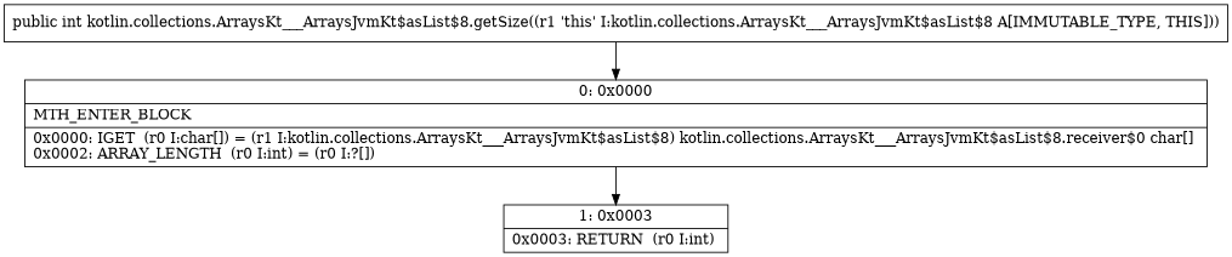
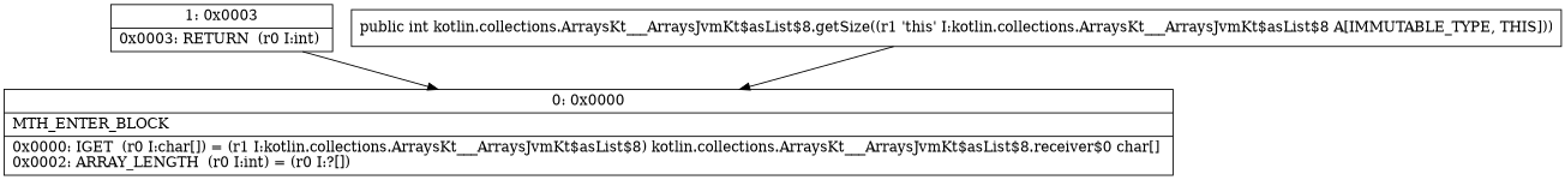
  digraph {
    node [shape=record]
    n1 [label="{0\:\ 0x0000|MTH_ENTER_BLOCK\l|0x0000: IGET  (r0 I:char[]) = (r1 I:kotlin.collections.ArraysKt___ArraysJvmKt$asList$8) kotlin.collections.ArraysKt___ArraysJvmKt$asList$8.receiver$0 char[] \l0x0002: ARRAY_LENGTH  (r0 I:int) = (r0 I:?[]) \l}"]
    n2 [label="{1\:\ 0x0003|0x0003: RETURN  (r0 I:int) \l}"]
    n3 [label="{public int kotlin.collections.ArraysKt___ArraysJvmKt$asList$8.getSize((r1 'this' I:kotlin.collections.ArraysKt___ArraysJvmKt$asList$8 A[IMMUTABLE_TYPE, THIS])) }"]
-   n1 -> n2
+   n2 -> n1
    n3 -> n1
  }
